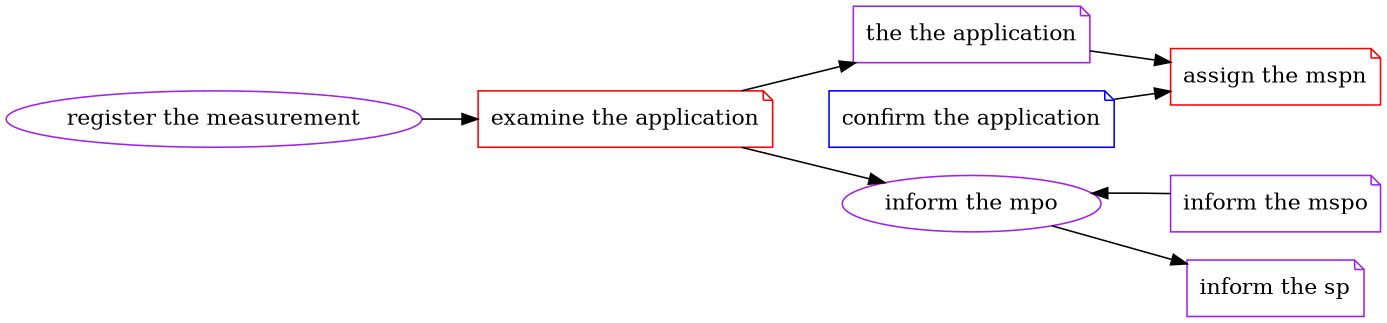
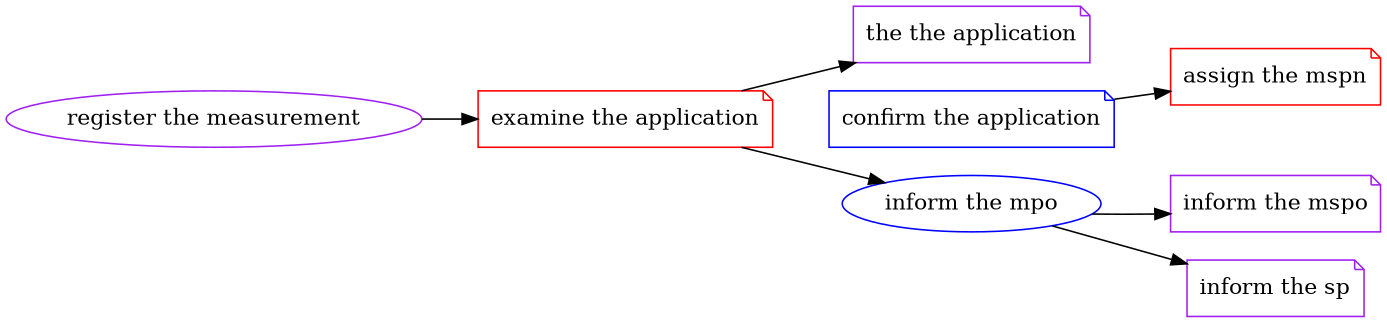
  strict digraph {
    rankdir=LR
    node [color=purple shape=note]
    edge [attrs="{'type': 'flow', 'label': 'flow'}"]
    "register the measurement" [attrs="{'type': 'Activity', 'label': 'register the measurement'}" shape=ellipse]
    "examine the application" [attrs="{'type': 'Activity', 'label': 'examine the application'}" color=red]
    n3 [attrs="{'type': 'Activity', 'label': 'reject the application'}" label="the the application"]
-   "inform the mpo" [attrs="{'type': 'Activity', 'label': 'inform the mpo'}" shape=ellipse]
+   "inform the mpo" [attrs="{'type': 'Activity', 'label': 'inform the mpo'}" color=blue shape=ellipse]
    "assign the mspn" [attrs="{'type': 'Activity', 'label': 'assign the mspn'}" color=red]
    "confirm the application" [attrs="{'type': 'Activity', 'label': 'confirm the application'}" color=blue]
    "inform the mspo" [attrs="{'type': 'Activity', 'label': 'inform the mspo'}"]
    "inform the sp" [attrs="{'type': 'Activity', 'label': 'inform the sp'}"]
    "register the measurement" -> "examine the application"
    "examine the application" -> n3
    "examine the application" -> "inform the mpo"
-   n3 -> "assign the mspn"
    "inform the mpo" -> "inform the sp"
    "confirm the application" -> "assign the mspn"
-   "inform the mspo" -> "inform the mpo"
+   "inform the mpo" -> "inform the mspo"
  }
